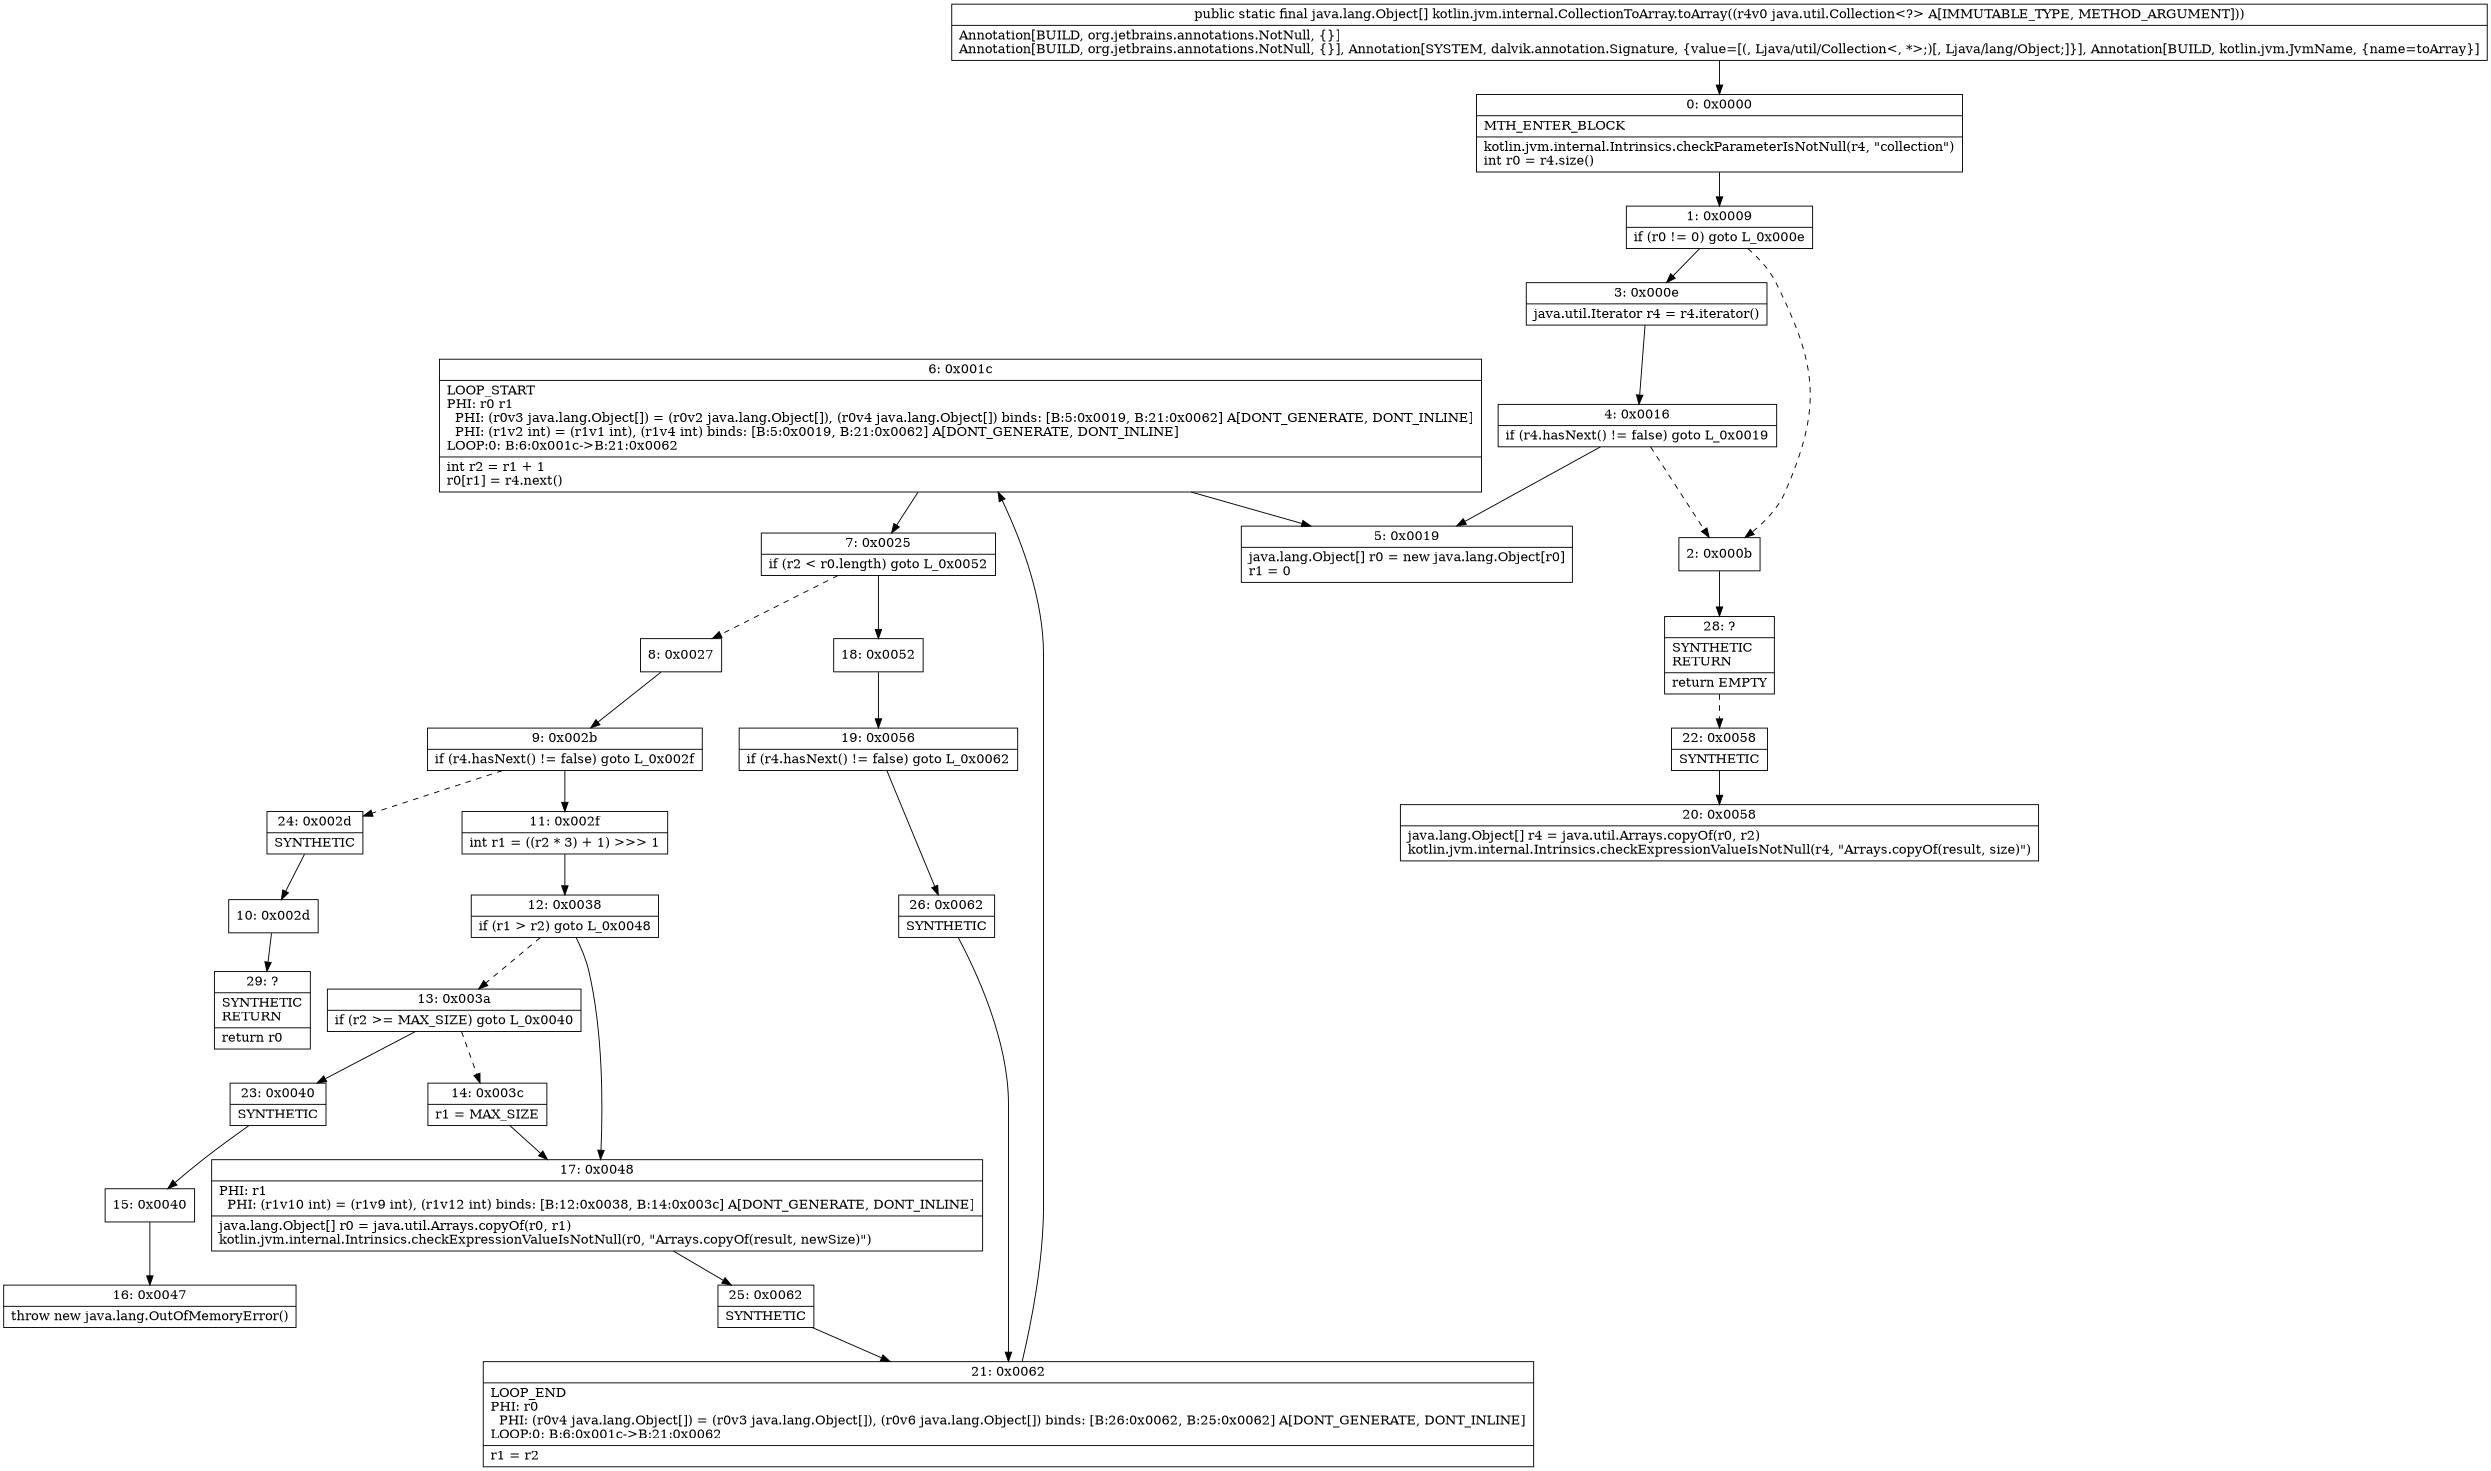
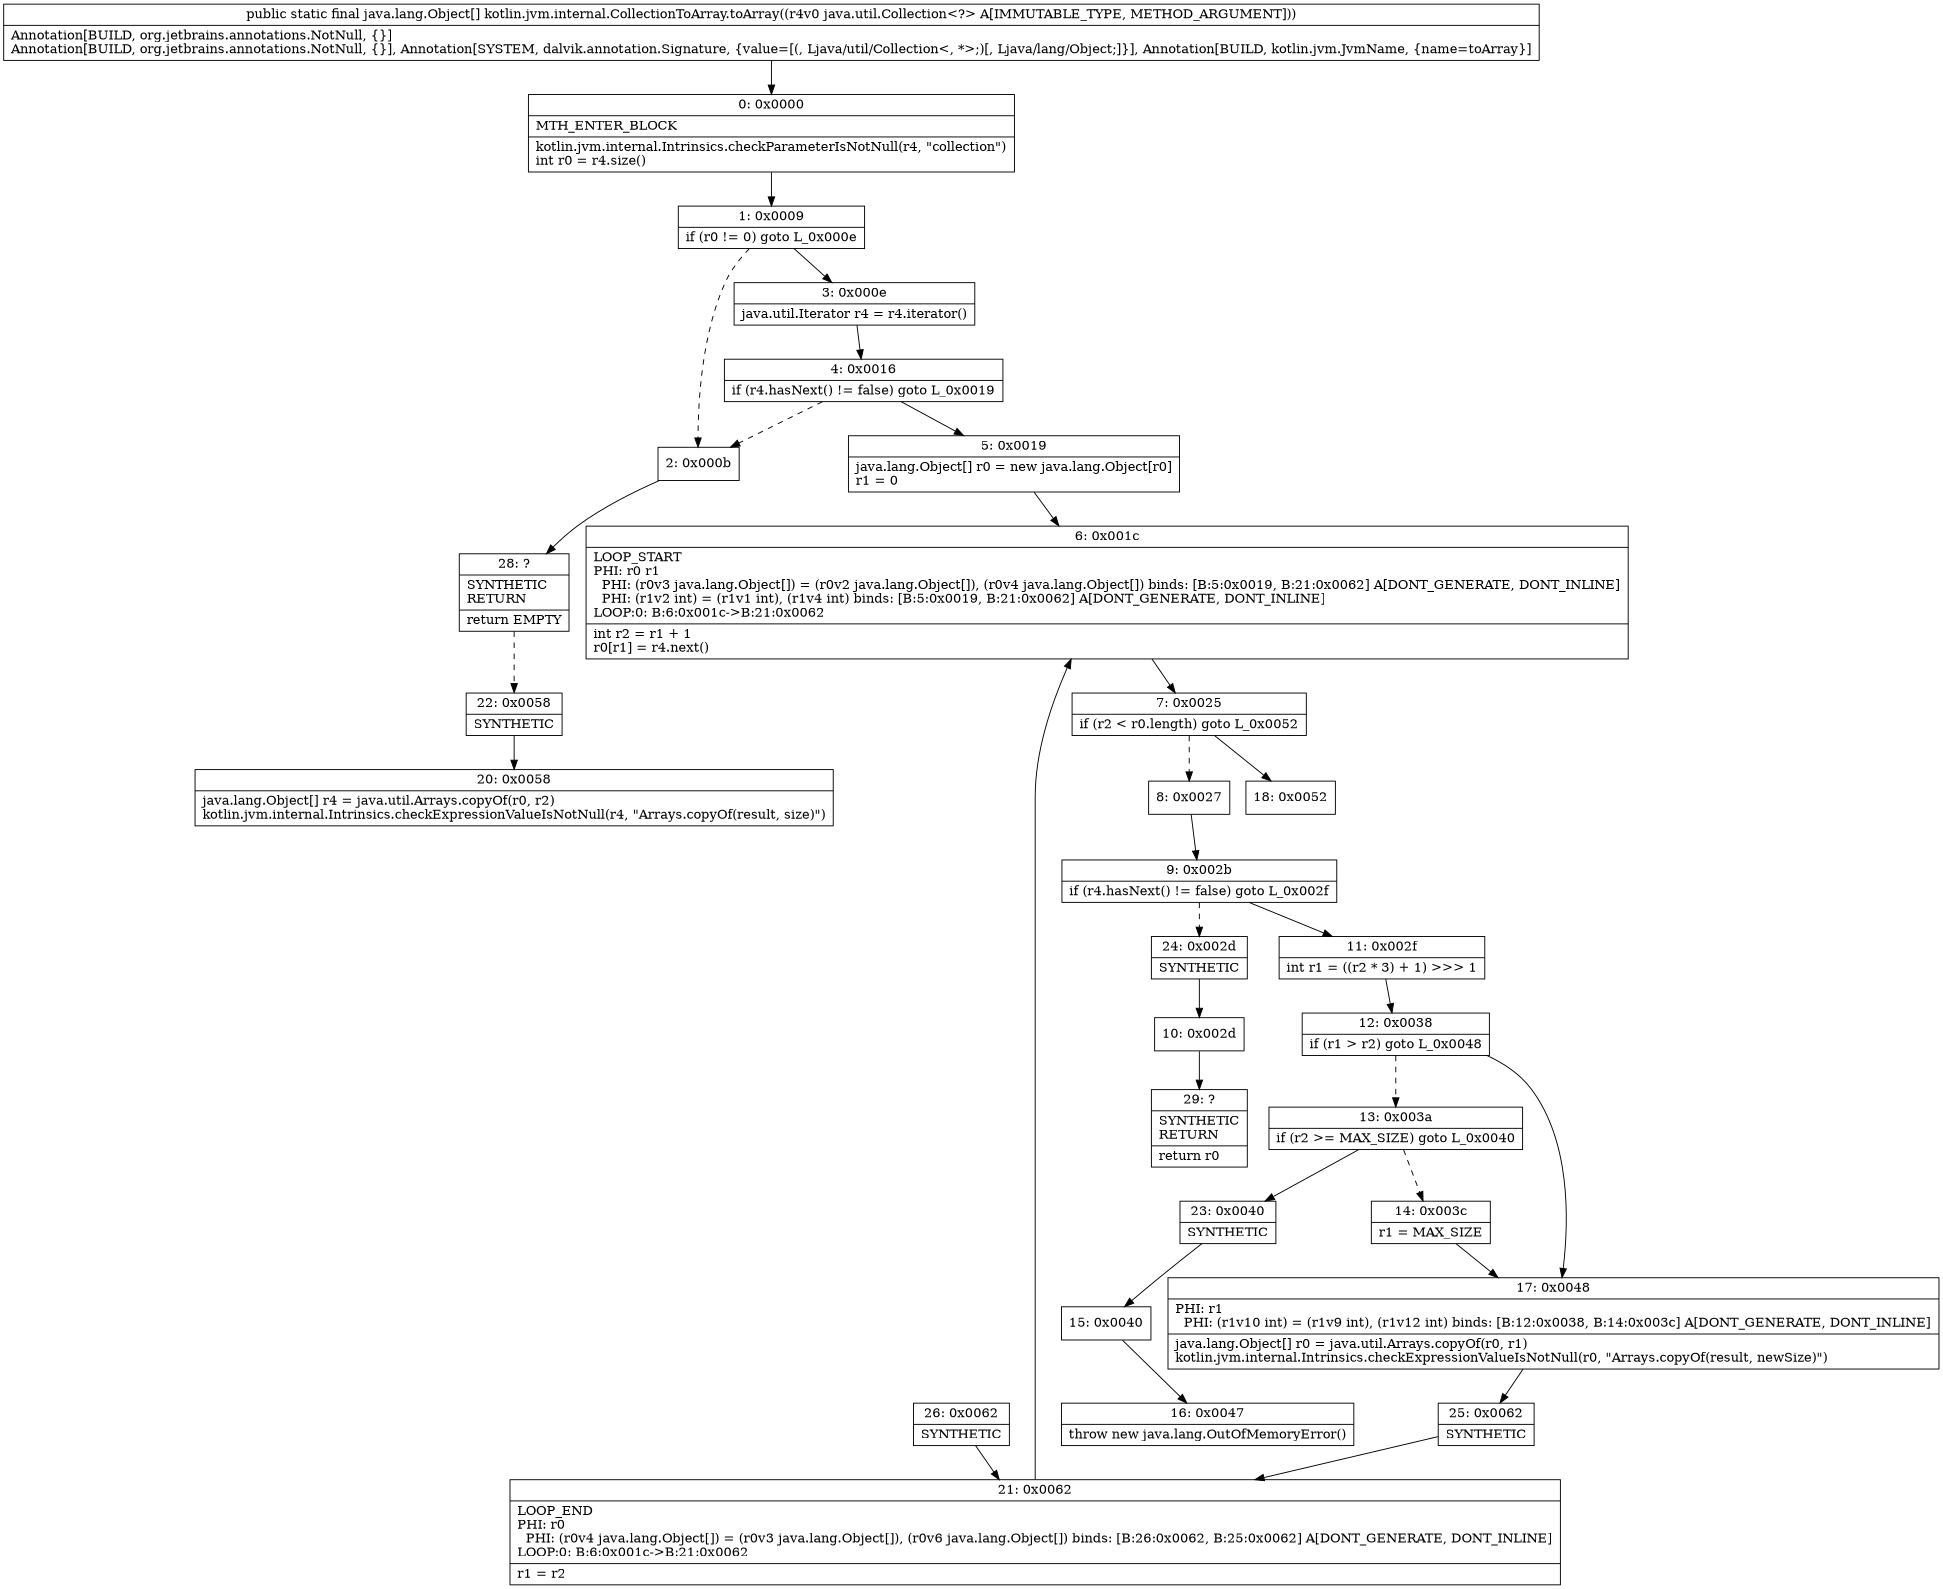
  digraph {
    node [shape=record]
    n1 [label="{0\:\ 0x0000|MTH_ENTER_BLOCK\l|kotlin.jvm.internal.Intrinsics.checkParameterIsNotNull(r4, \"collection\")\lint r0 = r4.size()\l}"]
    n2 [label="{1\:\ 0x0009|if (r0 != 0) goto L_0x000e\l}"]
    n3 [label="{2\:\ 0x000b}"]
    n4 [label="{3\:\ 0x000e|java.util.Iterator r4 = r4.iterator()\l}"]
    n5 [label="{28\:\ ?|SYNTHETIC\lRETURN\l|return EMPTY\l}"]
    n6 [label="{4\:\ 0x0016|if (r4.hasNext() != false) goto L_0x0019\l}"]
    n7 [label="{22\:\ 0x0058|SYNTHETIC\l}"]
    n8 [label="{5\:\ 0x0019|java.lang.Object[] r0 = new java.lang.Object[r0]\lr1 = 0\l}"]
    n9 [label="{6\:\ 0x001c|LOOP_START\lPHI: r0 r1 \l  PHI: (r0v3 java.lang.Object[]) = (r0v2 java.lang.Object[]), (r0v4 java.lang.Object[]) binds: [B:5:0x0019, B:21:0x0062] A[DONT_GENERATE, DONT_INLINE]\l  PHI: (r1v2 int) = (r1v1 int), (r1v4 int) binds: [B:5:0x0019, B:21:0x0062] A[DONT_GENERATE, DONT_INLINE]\lLOOP:0: B:6:0x001c\-\>B:21:0x0062\l|int r2 = r1 + 1\lr0[r1] = r4.next()\l}"]
    n10 [label="{7\:\ 0x0025|if (r2 \< r0.length) goto L_0x0052\l}"]
    n11 [label="{8\:\ 0x0027}"]
    n12 [label="{18\:\ 0x0052}"]
    n13 [label="{9\:\ 0x002b|if (r4.hasNext() != false) goto L_0x002f\l}"]
-   n14 [label="{19\:\ 0x0056|if (r4.hasNext() != false) goto L_0x0062\l}"]
    n15 [label="{11\:\ 0x002f|int r1 = ((r2 * 3) + 1) \>\>\> 1\l}"]
    n16 [label="{24\:\ 0x002d|SYNTHETIC\l}"]
    n17 [label="{12\:\ 0x0038|if (r1 \> r2) goto L_0x0048\l}"]
    n18 [label="{10\:\ 0x002d}"]
    n19 [label="{29\:\ ?|SYNTHETIC\lRETURN\l|return r0\l}"]
    n20 [label="{13\:\ 0x003a|if (r2 \>= MAX_SIZE) goto L_0x0040\l}"]
    n21 [label="{17\:\ 0x0048|PHI: r1 \l  PHI: (r1v10 int) = (r1v9 int), (r1v12 int) binds: [B:12:0x0038, B:14:0x003c] A[DONT_GENERATE, DONT_INLINE]\l|java.lang.Object[] r0 = java.util.Arrays.copyOf(r0, r1)\lkotlin.jvm.internal.Intrinsics.checkExpressionValueIsNotNull(r0, \"Arrays.copyOf(result, newSize)\")\l}"]
    n22 [label="{14\:\ 0x003c|r1 = MAX_SIZE\l}"]
    n23 [label="{23\:\ 0x0040|SYNTHETIC\l}"]
    n24 [label="{25\:\ 0x0062|SYNTHETIC\l}"]
    n25 [label="{15\:\ 0x0040}"]
    n26 [label="{16\:\ 0x0047|throw new java.lang.OutOfMemoryError()\l}"]
    n27 [label="{21\:\ 0x0062|LOOP_END\lPHI: r0 \l  PHI: (r0v4 java.lang.Object[]) = (r0v3 java.lang.Object[]), (r0v6 java.lang.Object[]) binds: [B:26:0x0062, B:25:0x0062] A[DONT_GENERATE, DONT_INLINE]\lLOOP:0: B:6:0x001c\-\>B:21:0x0062\l|r1 = r2\l}"]
    n28 [label="{26\:\ 0x0062|SYNTHETIC\l}"]
    n29 [label="{20\:\ 0x0058|java.lang.Object[] r4 = java.util.Arrays.copyOf(r0, r2)\lkotlin.jvm.internal.Intrinsics.checkExpressionValueIsNotNull(r4, \"Arrays.copyOf(result, size)\")\l}"]
    n30 [label="{public static final java.lang.Object[] kotlin.jvm.internal.CollectionToArray.toArray((r4v0 java.util.Collection\<?\> A[IMMUTABLE_TYPE, METHOD_ARGUMENT]))  | Annotation[BUILD, org.jetbrains.annotations.NotNull, \{\}]\lAnnotation[BUILD, org.jetbrains.annotations.NotNull, \{\}], Annotation[SYSTEM, dalvik.annotation.Signature, \{value=[(, Ljava\/util\/Collection\<, *\>;)[, Ljava\/lang\/Object;]\}], Annotation[BUILD, kotlin.jvm.JvmName, \{name=toArray\}]\l}"]
    n1 -> n2
    n2 -> n3 [style=dashed]
    n2 -> n4
    n3 -> n5
    n4 -> n6
    n5 -> n7 [style=dashed]
    n6 -> n3 [style=dashed]
    n6 -> n8
    n7 -> n29
-   n9 -> n8
+   n8 -> n9
    n9 -> n10
    n10 -> n11 [style=dashed]
    n10 -> n12
    n11 -> n13
-   n12 -> n14
    n13 -> n15
    n13 -> n16 [style=dashed]
-   n14 -> n28
    n15 -> n17
    n16 -> n18
    n17 -> n20 [style=dashed]
    n17 -> n21
    n18 -> n19
    n20 -> n22 [style=dashed]
    n20 -> n23
    n21 -> n24
    n22 -> n21
    n23 -> n25
    n24 -> n27
    n25 -> n26
    n27 -> n9
    n28 -> n27
    n30 -> n1
  }
